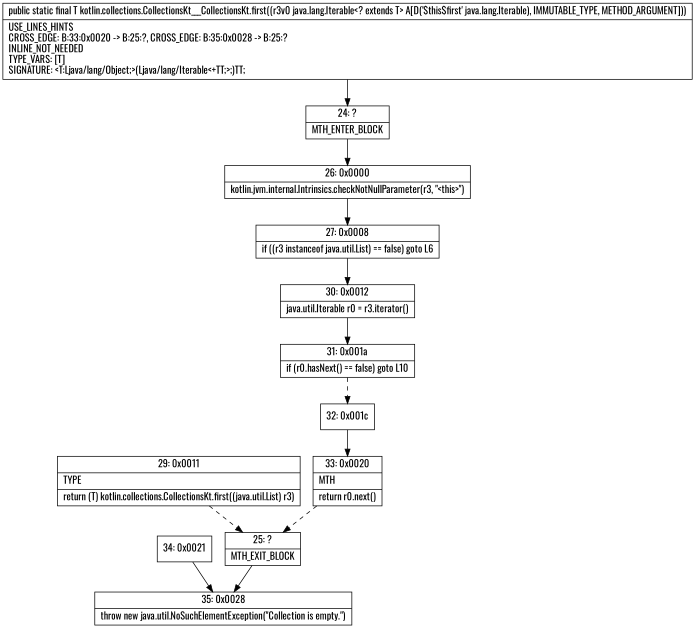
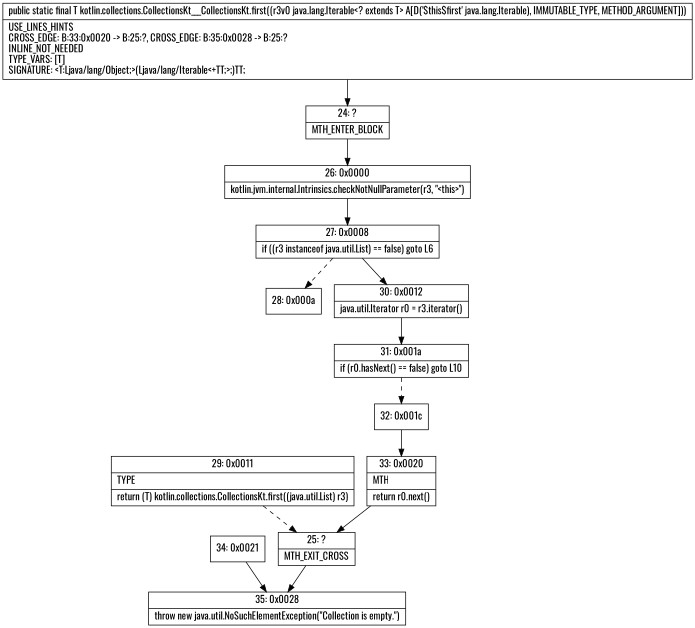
  digraph {
    fontname=Oswald
    node [fontname=Oswald shape=record]
    edge [fontname=Oswald]
    n1 [label="{24\:\ ?|MTH_ENTER_BLOCK\l}"]
    n2 [label="{26\:\ 0x0000|kotlin.jvm.internal.Intrinsics.checkNotNullParameter(r3, \"\<this\>\")\l}"]
    n3 [label="{27\:\ 0x0008|if ((r3 instanceof java.util.List) == false) goto L6\l}"]
-   n5 [label="{30\:\ 0x0012|java.util.Iterable r0 = r3.iterator()\l}"]
+   n4 [label="{28\:\ 0x000a}"]
+   n5 [label="{30\:\ 0x0012|java.util.Iterator r0 = r3.iterator()\l}"]
    n6 [label="{31\:\ 0x001a|if (r0.hasNext() == false) goto L10\l}"]
    n7 [label="{29\:\ 0x0011|TYPE\l|return (T) kotlin.collections.CollectionsKt.first((java.util.List) r3)\l}"]
-   n8 [label="{25\:\ ?|MTH_EXIT_BLOCK\l}"]
+   n8 [label="{25\:\ ?|MTH_EXIT_CROSS\l}"]
    n9 [label="{35\:\ 0x0028|throw new java.util.NoSuchElementException(\"Collection is empty.\")\l}"]
    n10 [label="{32\:\ 0x001c}"]
    n11 [label="{33\:\ 0x0020|MTH\l|return r0.next()\l}"]
    n12 [label="{34\:\ 0x0021}"]
    n13 [label="{public static final T kotlin.collections.CollectionsKt___CollectionsKt.first((r3v0 java.lang.Iterable\<? extends T\> A[D('$this$first' java.lang.Iterable), IMMUTABLE_TYPE, METHOD_ARGUMENT]))  | USE_LINES_HINTS\lCROSS_EDGE: B:33:0x0020 \-\> B:25:?, CROSS_EDGE: B:35:0x0028 \-\> B:25:?\lINLINE_NOT_NEEDED\lTYPE_VARS: [T]\lSIGNATURE: \<T:Ljava\/lang\/Object;\>(Ljava\/lang\/Iterable\<+TT;\>;)TT;\l}"]
    n1 -> n2
    n2 -> n3
+   n3 -> n4 [style=dashed]
    n3 -> n5
    n5 -> n6
    n6 -> n10 [style=dashed]
    n7 -> n8 [style=dashed]
    n8 -> n9
    n10 -> n11
-   n11 -> n8 [style=dashed]
+   n11 -> n8
    n12 -> n9
    n13 -> n1
  }
